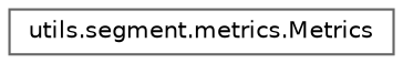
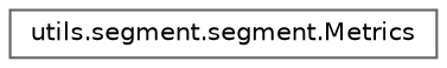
  digraph {
    rankdir=TB
-   n1 [color=grey40 fillcolor=white fontname=Helvetica fontsize=10 height=0.2 label="utils.segment.metrics.Metrics" shape=box style=filled width=0.4]
+   n1 [color=grey40 fillcolor=white fontname=Helvetica fontsize=10 height=0.2 label="utils.segment.segment.Metrics" shape=box style=filled width=0.4]
  }
